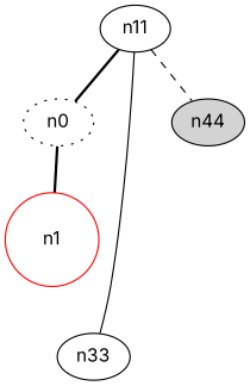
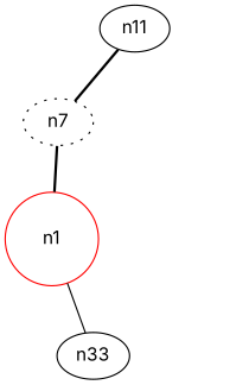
  graph {
    fontcolor=blue
    fontname=Inter
    rankdir=TB
    node [fillcolor=white fontname=Inter style=filled]
    edge [fontname=Inter style=bold]
-   n0 [style="dotted,filled"]
+   n0 [style="dotted,filled" label=n7]
    n1 [color=red height=1 width=1]
    n11
    n33
-   n44 [fillcolor=lightgrey]
    n0 -- n1
    n11 -- n0
-   n11 -- n33 [style=solid]
-   n11 -- n44 [style=dashed]
+   n1 -- n33 [style=solid]
  }
